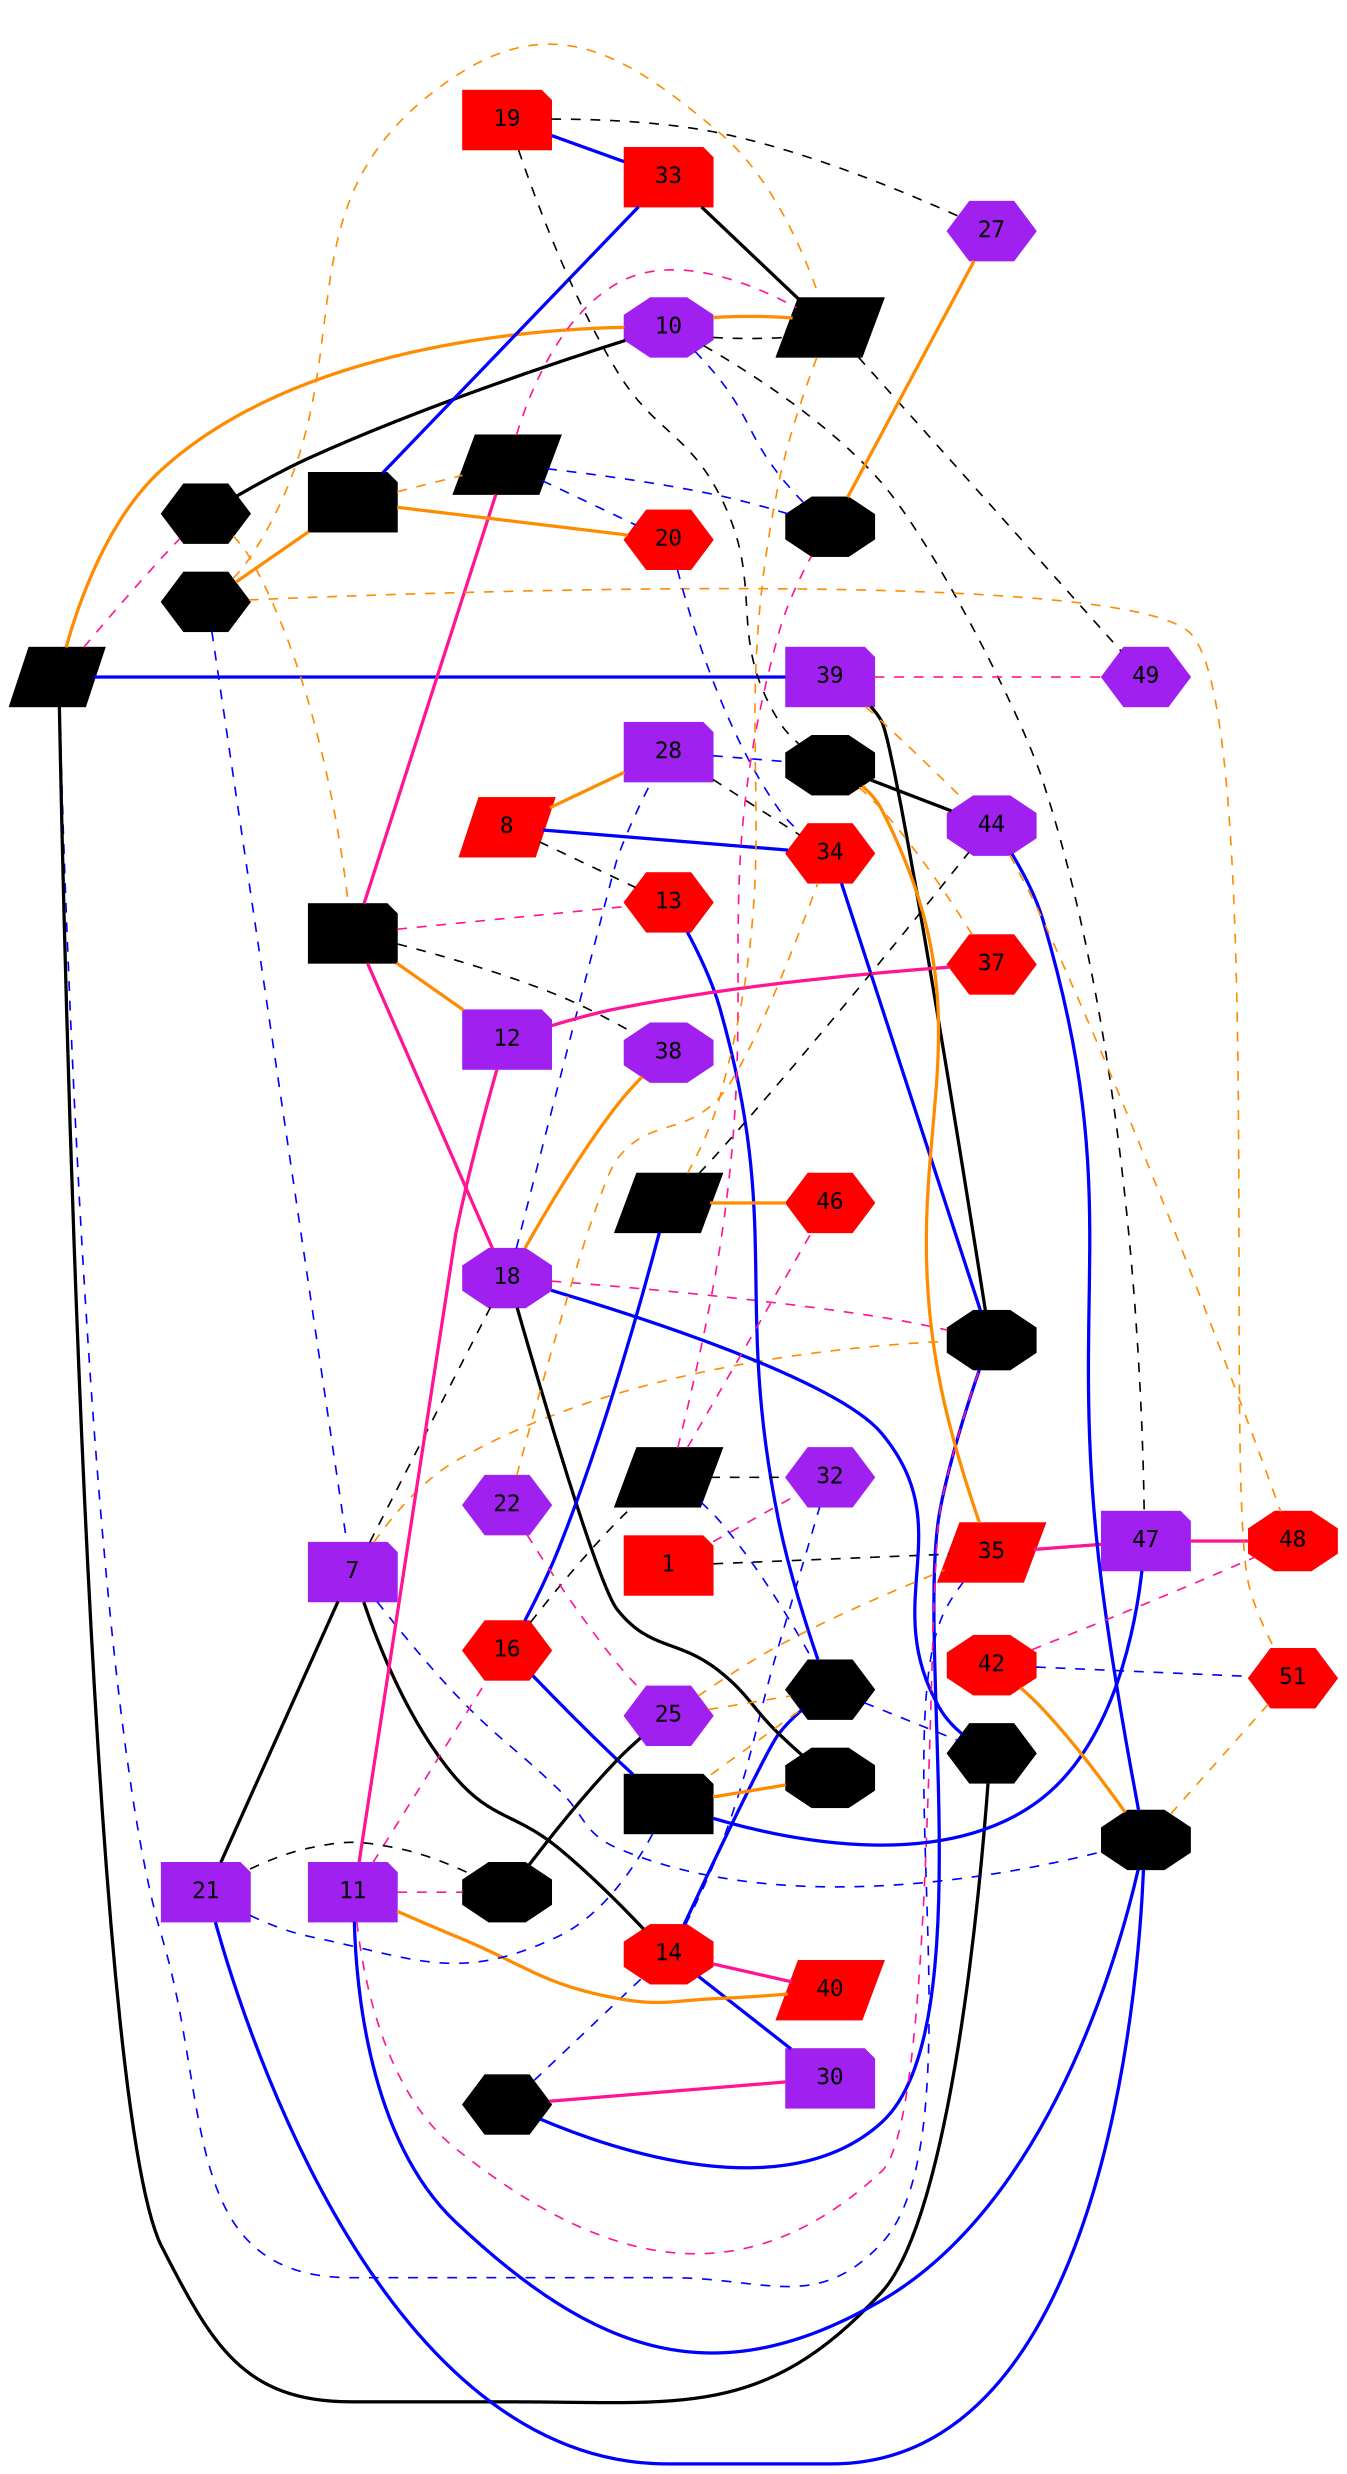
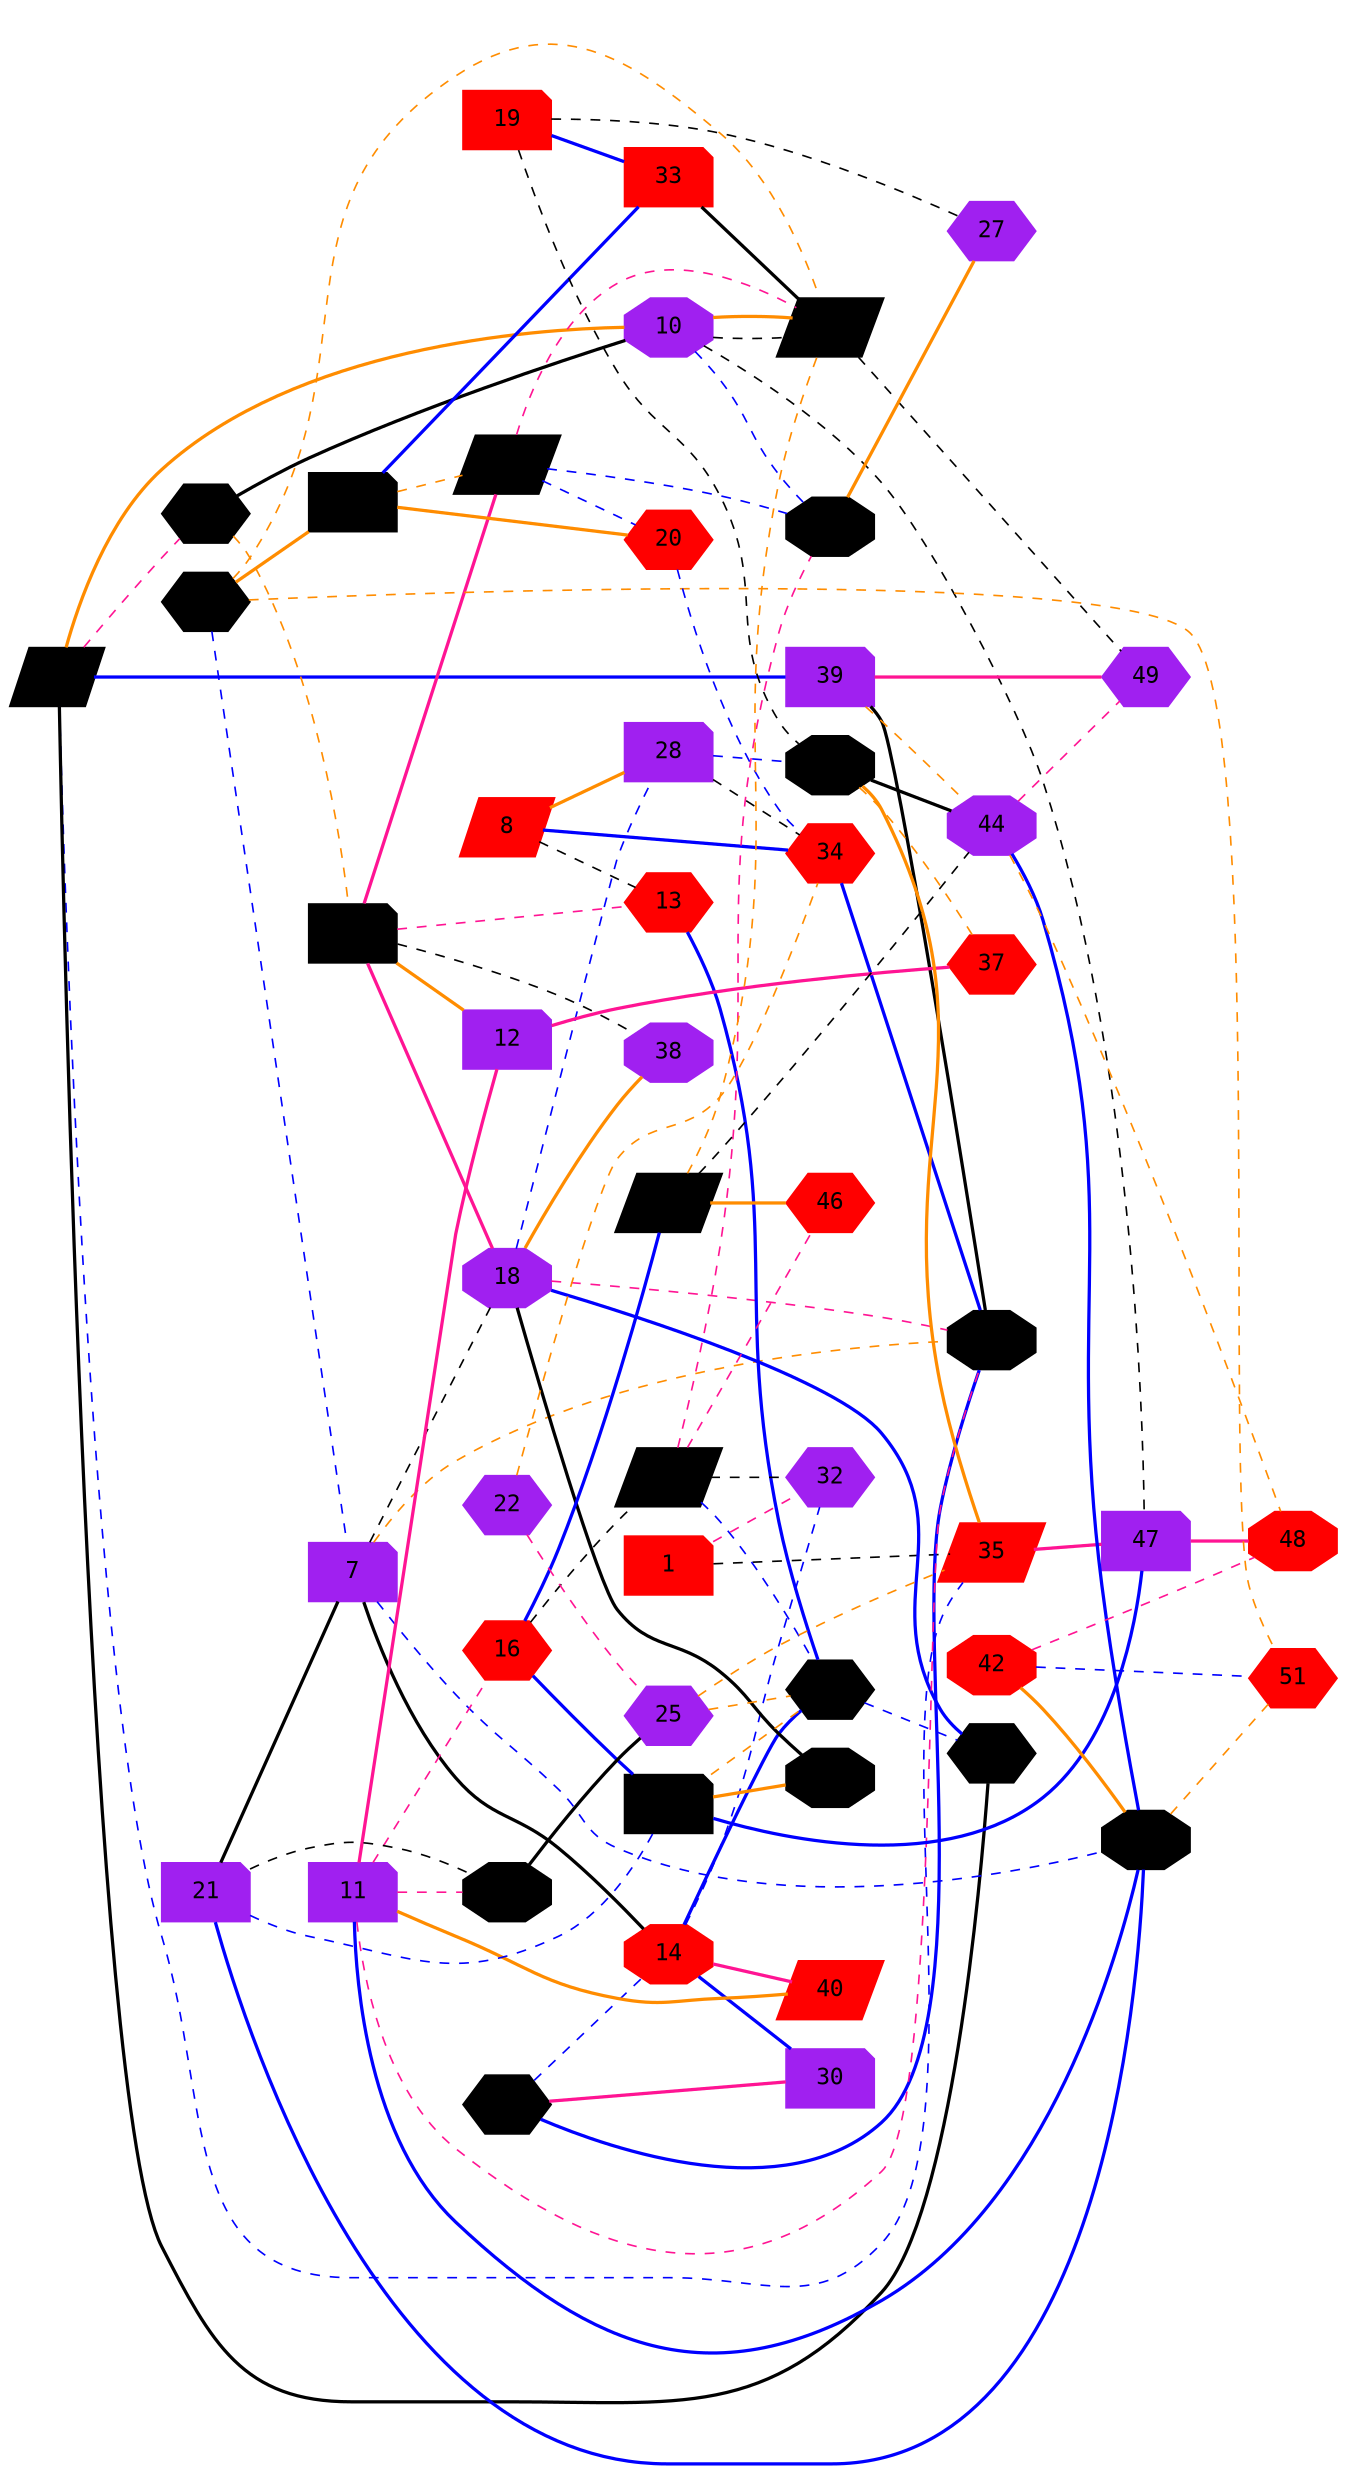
  graph {
    fontname="DejaVu Sans Mono"
    rankdir=LR
    node [color=black fontname="DejaVu Sans Mono" shape=hexagon style=filled]
    edge [color=blue fontname="DejaVu Sans Mono" style=dashed]
    1 [color=red shape=note]
    32 [color=purple]
    35 [color=red shape=parallelogram]
    47 [color=purple shape=note]
    2 [shape=parallelogram]
    5
    10 [color=purple shape=octagon]
    39 [color=purple shape=note]
    52
    9 [shape=note]
    36 [shape=parallelogram]
    24 [shape=octagon]
    50 [shape=octagon]
    49 [color=purple]
    44 [color=purple shape=octagon]
    4 [shape=note]
    3
    7 [color=purple shape=note]
    51 [color=red]
    15 [shape=parallelogram]
    20 [color=red]
    33 [color=red shape=note]
    14 [color=red shape=octagon]
    18 [color=purple shape=octagon]
    45 [shape=octagon]
    34 [color=red]
    13 [color=red]
    12 [color=purple shape=note]
    38 [color=purple shape=octagon]
    6
    30 [color=purple shape=note]
    40 [color=red shape=parallelogram]
    43
    28 [color=purple shape=note]
    41 [shape=octagon]
    8 [color=red shape=parallelogram]
    29 [shape=octagon]
    37 [color=red]
    27 [color=purple]
    48 [color=red shape=octagon]
    11 [color=purple shape=note]
    16 [color=red]
    23 [shape=octagon]
    17 [shape=parallelogram]
    26 [shape=note]
    31 [shape=parallelogram]
    25 [color=purple]
    46 [color=red]
    19 [color=red shape=note]
    21 [color=purple shape=note]
    22 [color=purple]
    42 [color=red shape=octagon]
    1 -- 32 [color=deeppink]
    1 -- 35 [color=black]
    35 -- 47 [color=deeppink style=bold]
    47 -- 48 [color=deeppink style=bold]
    2 -- 35
    2 -- 5 [color=deeppink]
    2 -- 10 [color=darkorange style=bold]
    2 -- 39 [style=bold]
    2 -- 52 [color=black style=bold]
    5 -- 10 [color=black style=bold]
    5 -- 9 [color=darkorange]
    10 -- 47 [color=black]
    10 -- 36 [color=black]
    10 -- 36 [color=darkorange style=bold]
    10 -- 24
    39 -- 50 [color=black style=bold]
-   39 -- 49 [color=deeppink]
+   39 -- 49 [color=deeppink style=bold]
    39 -- 44 [color=darkorange]
    9 -- 15 [color=deeppink style=bold]
    9 -- 18 [color=deeppink style=bold]
    9 -- 13 [color=deeppink]
    9 -- 12 [color=darkorange style=bold]
    9 -- 38 [color=black]
    36 -- 49 [color=black]
    24 -- 27 [color=darkorange style=bold]
+   44 -- 49 [color=deeppink]
    44 -- 45 [style=bold]
    44 -- 48 [color=darkorange]
    4 -- 15 [color=darkorange]
    4 -- 20 [color=darkorange style=bold]
    4 -- 33 [style=bold]
    3 -- 36 [color=darkorange]
    3 -- 4 [color=darkorange style=bold]
    3 -- 7
    3 -- 51 [color=darkorange]
    7 -- 50 [color=darkorange]
    7 -- 14 [color=black style=bold]
    7 -- 18 [color=black]
    7 -- 45
    15 -- 36 [color=deeppink]
    15 -- 24
    15 -- 20
    20 -- 34
    33 -- 36 [color=black style=bold]
    14 -- 32
    14 -- 30 [style=bold]
    14 -- 40 [color=deeppink style=bold]
    14 -- 43 [style=bold]
    18 -- 52 [style=bold]
    18 -- 50 [color=deeppink]
    18 -- 38 [color=darkorange style=bold]
    18 -- 28
    18 -- 41 [color=black style=bold]
    45 -- 51 [color=darkorange]
    34 -- 50 [style=bold]
    13 -- 43 [style=bold]
    12 -- 37 [color=deeppink style=bold]
    6 -- 50 [style=bold]
    6 -- 14
    6 -- 30 [color=deeppink style=bold]
    43 -- 52
    28 -- 34 [color=black]
    28 -- 29
    8 -- 34 [style=bold]
    8 -- 13 [color=black]
    8 -- 28 [color=darkorange style=bold]
    29 -- 35 [color=darkorange style=bold]
    29 -- 44 [color=black style=bold]
    29 -- 37 [color=darkorange]
    11 -- 50 [color=deeppink]
    11 -- 45 [style=bold]
    11 -- 12 [color=deeppink style=bold]
    11 -- 40 [color=darkorange style=bold]
    11 -- 16 [color=deeppink]
    11 -- 23 [color=deeppink]
    16 -- 17 [color=black]
    16 -- 26 [style=bold]
    16 -- 31 [style=bold]
    23 -- 25 [color=black style=bold]
    17 -- 32 [color=black]
    17 -- 24 [color=deeppink]
    17 -- 43
    17 -- 46 [color=deeppink]
    26 -- 47 [style=bold]
    26 -- 43 [color=darkorange]
    26 -- 41 [color=darkorange style=bold]
    31 -- 36 [color=darkorange]
    31 -- 44 [color=black]
    31 -- 46 [color=darkorange style=bold]
    25 -- 35 [color=darkorange]
    25 -- 43 [color=darkorange]
    19 -- 33 [style=bold]
    19 -- 29 [color=black]
    19 -- 27 [color=black]
    21 -- 7 [color=black style=bold]
    21 -- 45 [style=bold]
    21 -- 23 [color=black]
    21 -- 26
    22 -- 34 [color=darkorange]
    22 -- 25 [color=deeppink]
    42 -- 51
    42 -- 45 [color=darkorange style=bold]
    42 -- 48 [color=deeppink]
  }
